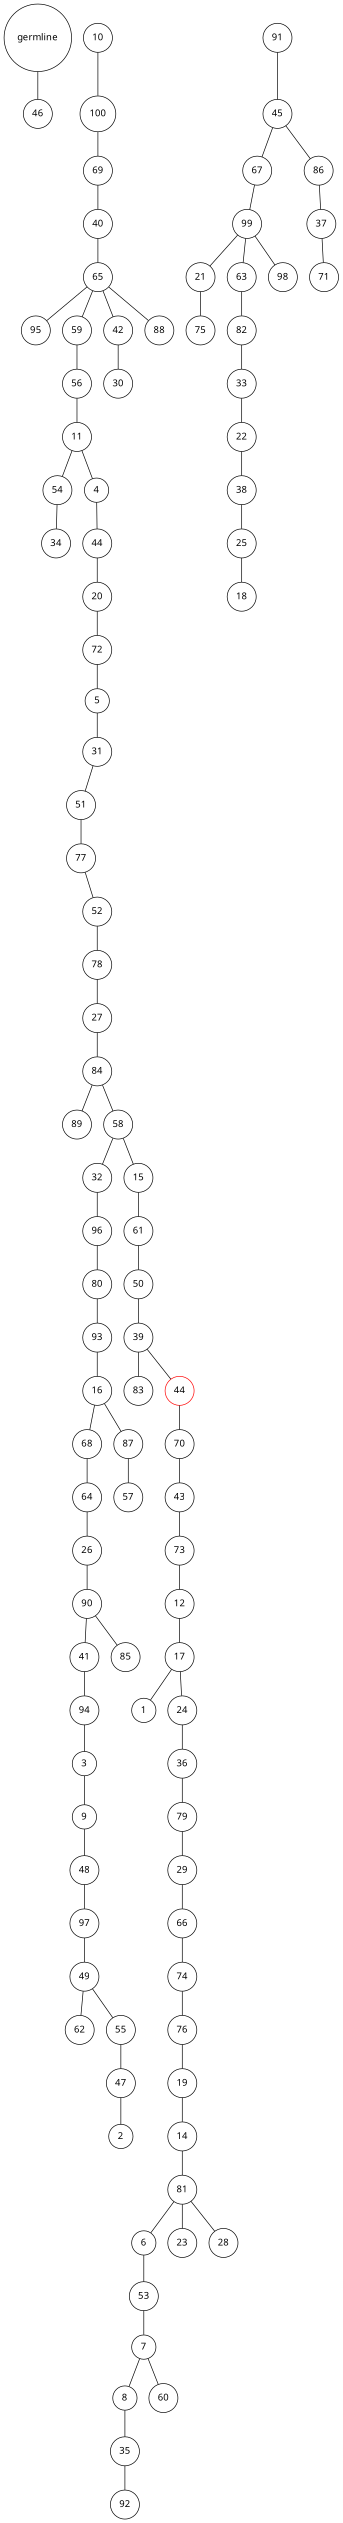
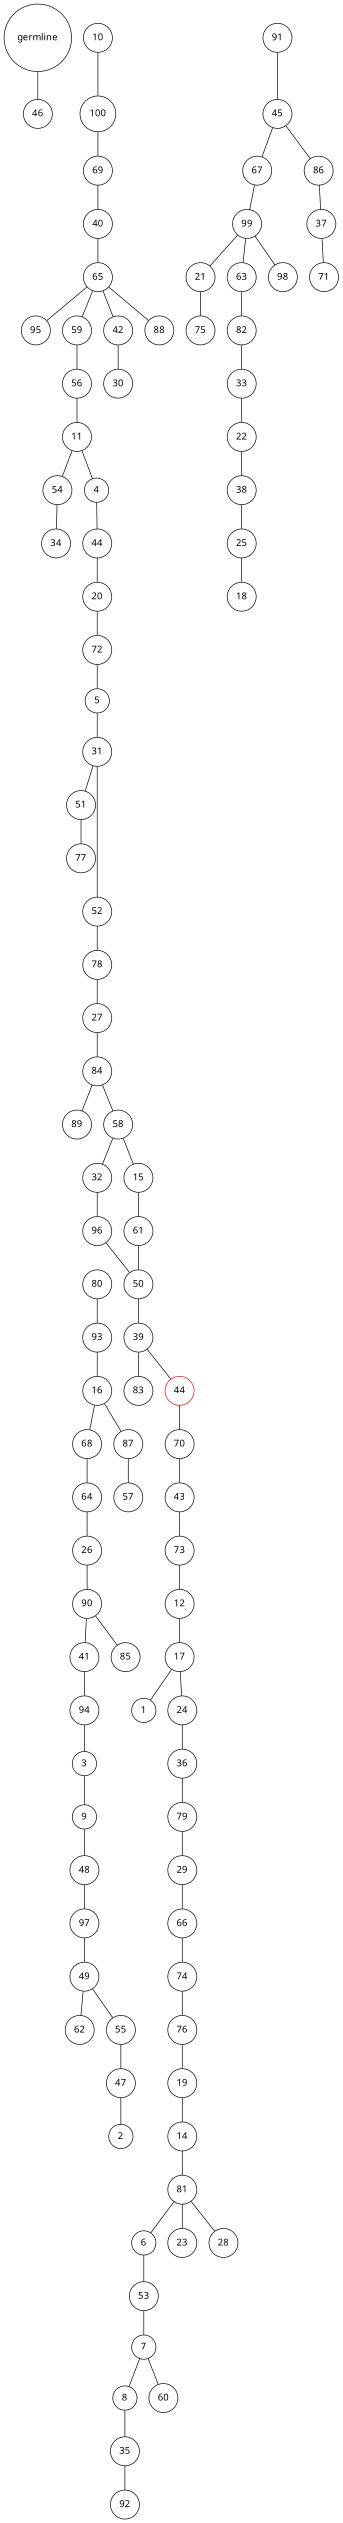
  graph {
    fontname="Noto Sans"
    rankdir=UD
    splines=line
    node [fontname="Noto Sans" shape=circle]
    edge [fontname="Noto Sans"]
    n1 [label=germline]
    n2 [label=46]
    n3 [label=10]
    n4 [label=100]
    n5 [label=69]
    n6 [label=40]
    n7 [label=65]
    n8 [label=95]
    n9 [label=59]
    n10 [label=42]
    n11 [label=88]
    n12 [label=56]
    n13 [label=30]
    n14 [label=11]
    n15 [label=54]
    n16 [label=4]
    n17 [label=34]
    n18 [label=44]
    n19 [label=91]
    n20 [label=45]
    n21 [label=67]
    n22 [label=86]
    n23 [label=99]
    n24 [label=37]
    n25 [label=21]
    n26 [label=63]
    n27 [label=98]
    n28 [label=75]
    n29 [label=82]
    n30 [label=33]
    n31 [label=22]
    n32 [label=38]
    n33 [label=25]
    n34 [label=18]
    n35 [label=71]
    n36 [label=20]
    n37 [label=72]
    n38 [label=5]
    n39 [label=31]
    n40 [label=51]
    n41 [label=77]
    n42 [label=52]
    n43 [label=78]
    n44 [label=27]
    n45 [label=84]
    n46 [label=89]
    n47 [label=58]
    n48 [label=32]
    n49 [label=15]
    n50 [label=96]
    n51 [label=61]
    n52 [label=80]
    n53 [label=93]
    n54 [label=16]
    n55 [label=68]
    n56 [label=87]
    n57 [label=64]
    n58 [label=57]
    n59 [label=26]
    n60 [label=90]
    n61 [label=41]
    n62 [label=85]
    n63 [label=94]
    n64 [label=3]
    n65 [label=9]
    n66 [label=48]
    n67 [label=97]
    n68 [label=49]
    n69 [label=62]
    n70 [label=55]
    n71 [label=47]
    n72 [label=2]
    n73 [label=50]
    n74 [label=39]
    n75 [label=83]
    n76 [color=red label=44]
    n77 [label=70]
    n78 [label=43]
    n79 [label=73]
    n80 [label=12]
    n81 [label=17]
    n82 [label=1]
    n83 [label=24]
    n84 [label=36]
    n85 [label=79]
    n86 [label=29]
    n87 [label=66]
    n88 [label=74]
    n89 [label=76]
    n90 [label=19]
    n91 [label=14]
    n92 [label=81]
    n93 [label=6]
    n94 [label=23]
    n95 [label=28]
    n96 [label=53]
    n97 [label=7]
    n98 [label=8]
    n99 [label=60]
    n100 [label=35]
    n101 [label=92]
    n1 -- n2
    n3 -- n4
    n4 -- n5
    n5 -- n6
    n6 -- n7
    n7 -- n8
    n7 -- n9
    n7 -- n10
    n7 -- n11
    n9 -- n12
    n10 -- n13
    n12 -- n14
    n14 -- n15
    n14 -- n16
    n15 -- n17
    n16 -- n18
    n18 -- n36
    n19 -- n20
    n20 -- n21
    n20 -- n22
    n21 -- n23
    n22 -- n24
    n23 -- n25
    n23 -- n26
    n23 -- n27
    n24 -- n35
    n25 -- n28
    n26 -- n29
    n29 -- n30
    n30 -- n31
    n31 -- n32
    n32 -- n33
    n33 -- n34
    n36 -- n37
    n37 -- n38
    n38 -- n39
    n39 -- n40
    n40 -- n41
-   n41 -- n42
+   n39 -- n42
    n42 -- n43
    n43 -- n44
    n44 -- n45
    n45 -- n46
    n45 -- n47
    n47 -- n48
    n47 -- n49
    n48 -- n50
    n49 -- n51
-   n50 -- n52
+   n50 -- n73
    n51 -- n73
    n52 -- n53
    n53 -- n54
    n54 -- n55
    n54 -- n56
    n55 -- n57
    n56 -- n58
    n57 -- n59
    n59 -- n60
    n60 -- n61
    n60 -- n62
    n61 -- n63
    n63 -- n64
    n64 -- n65
    n65 -- n66
    n66 -- n67
    n67 -- n68
    n68 -- n69
    n68 -- n70
    n70 -- n71
    n71 -- n72
    n73 -- n74
    n74 -- n75
    n74 -- n76
    n76 -- n77
    n77 -- n78
    n78 -- n79
    n79 -- n80
    n80 -- n81
    n81 -- n82
    n81 -- n83
    n83 -- n84
    n84 -- n85
    n85 -- n86
    n86 -- n87
    n87 -- n88
    n88 -- n89
    n89 -- n90
    n90 -- n91
    n91 -- n92
    n92 -- n93
    n92 -- n94
    n92 -- n95
    n93 -- n96
    n96 -- n97
    n97 -- n98
    n97 -- n99
    n98 -- n100
    n100 -- n101
  }
